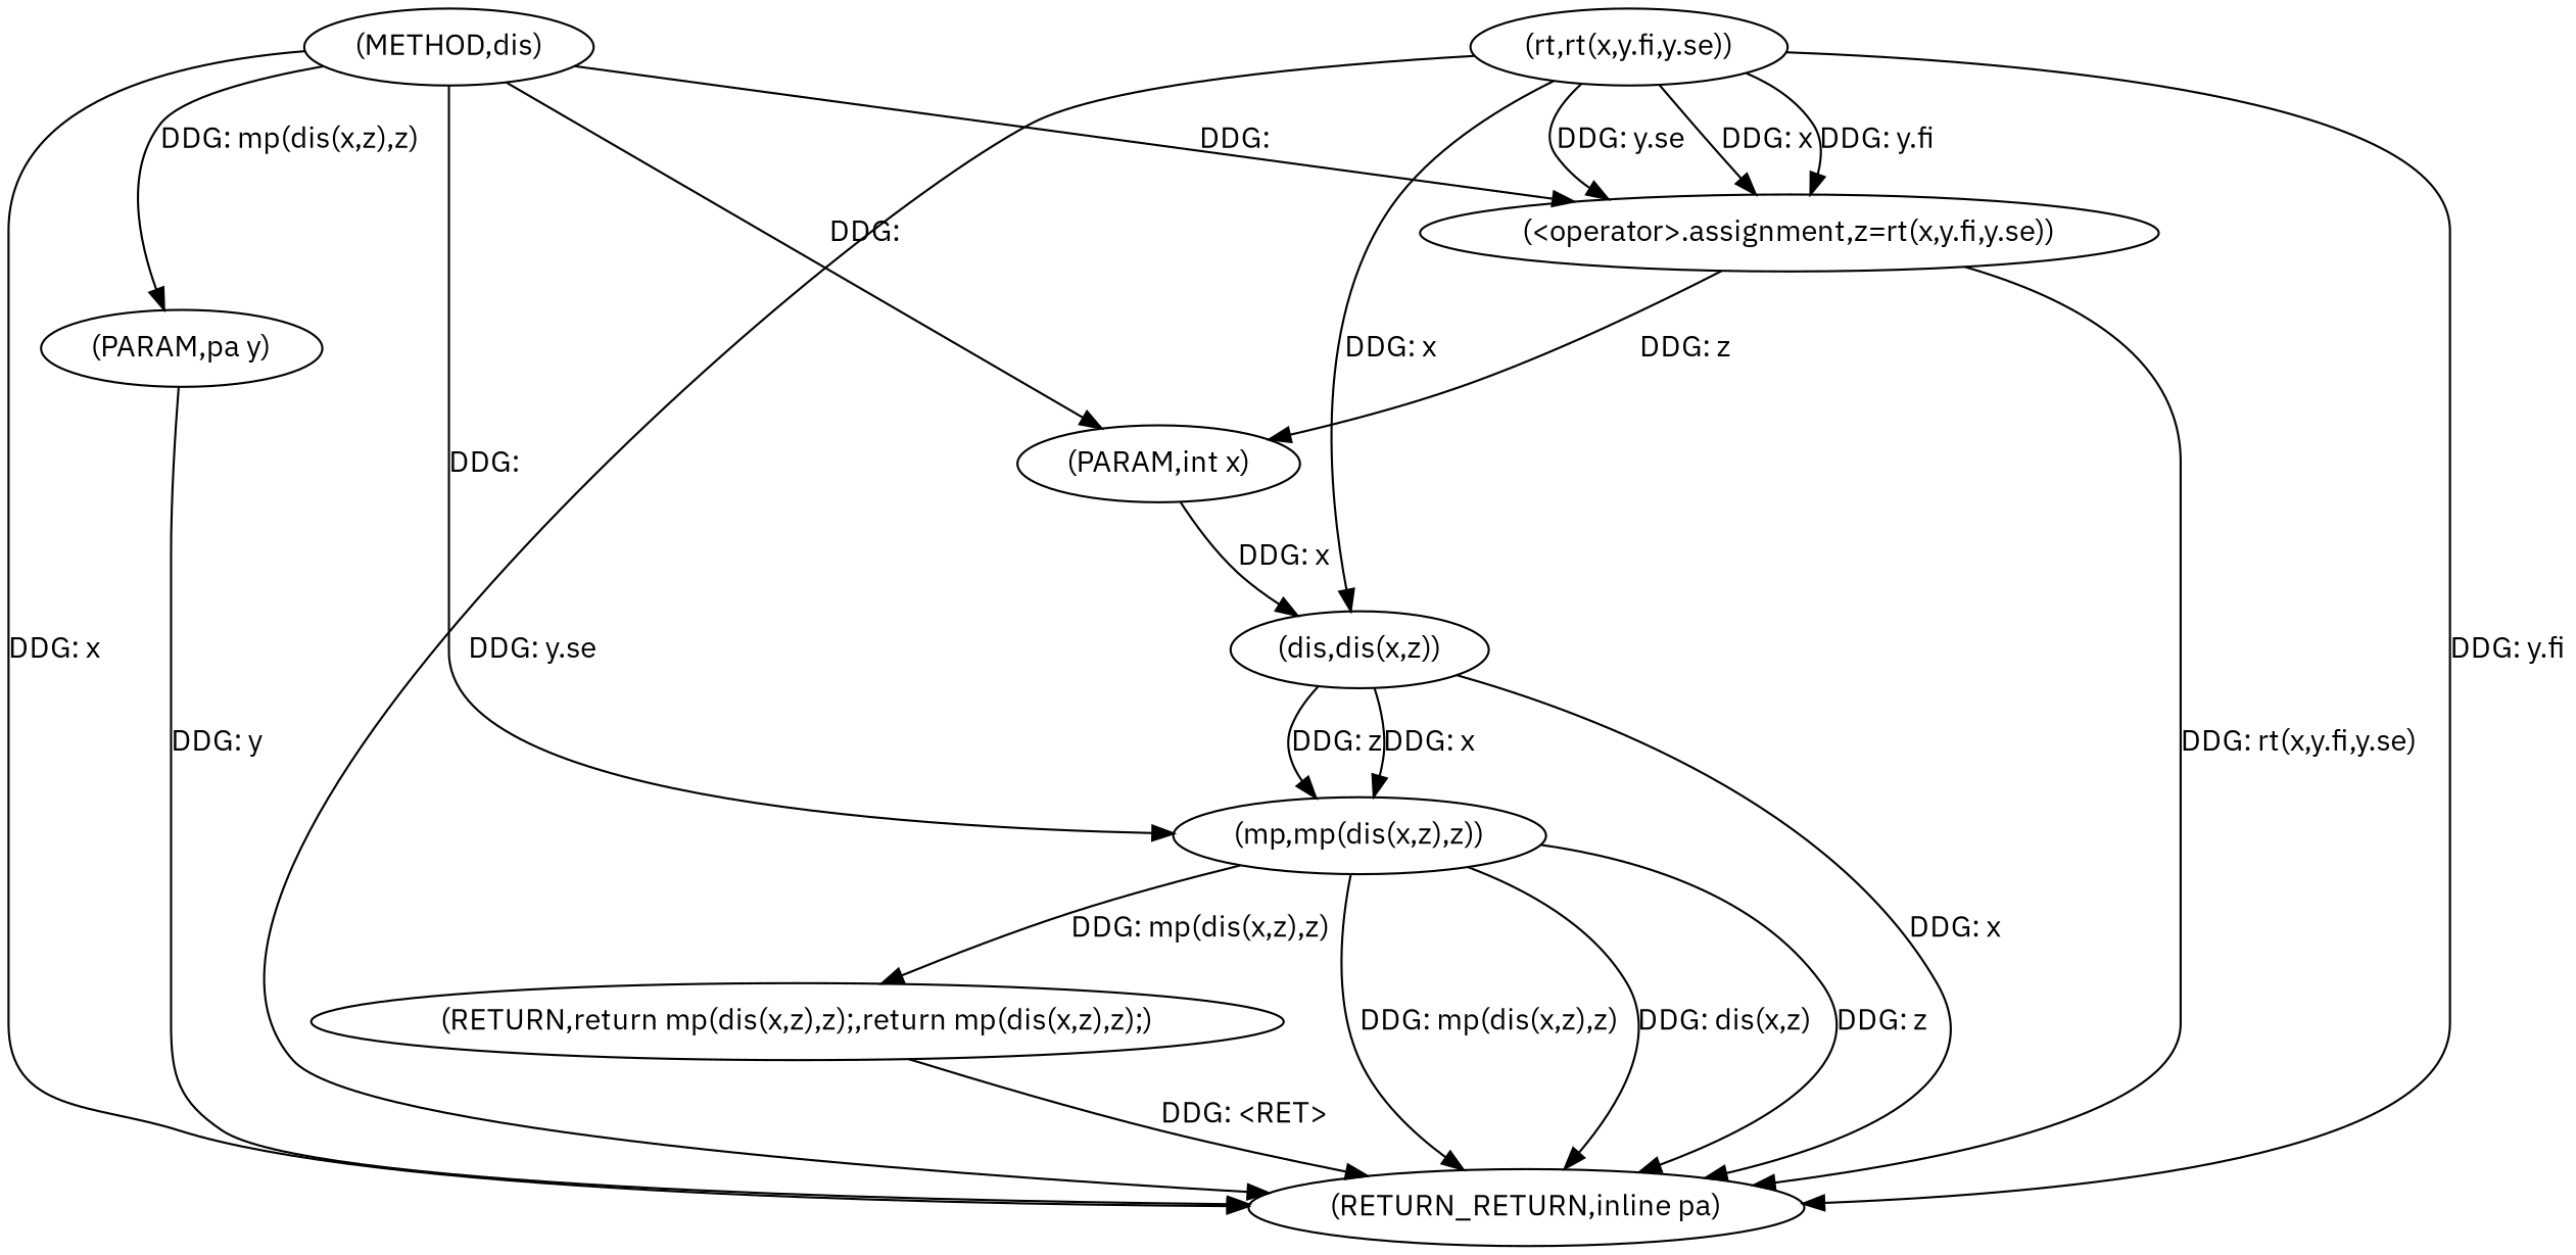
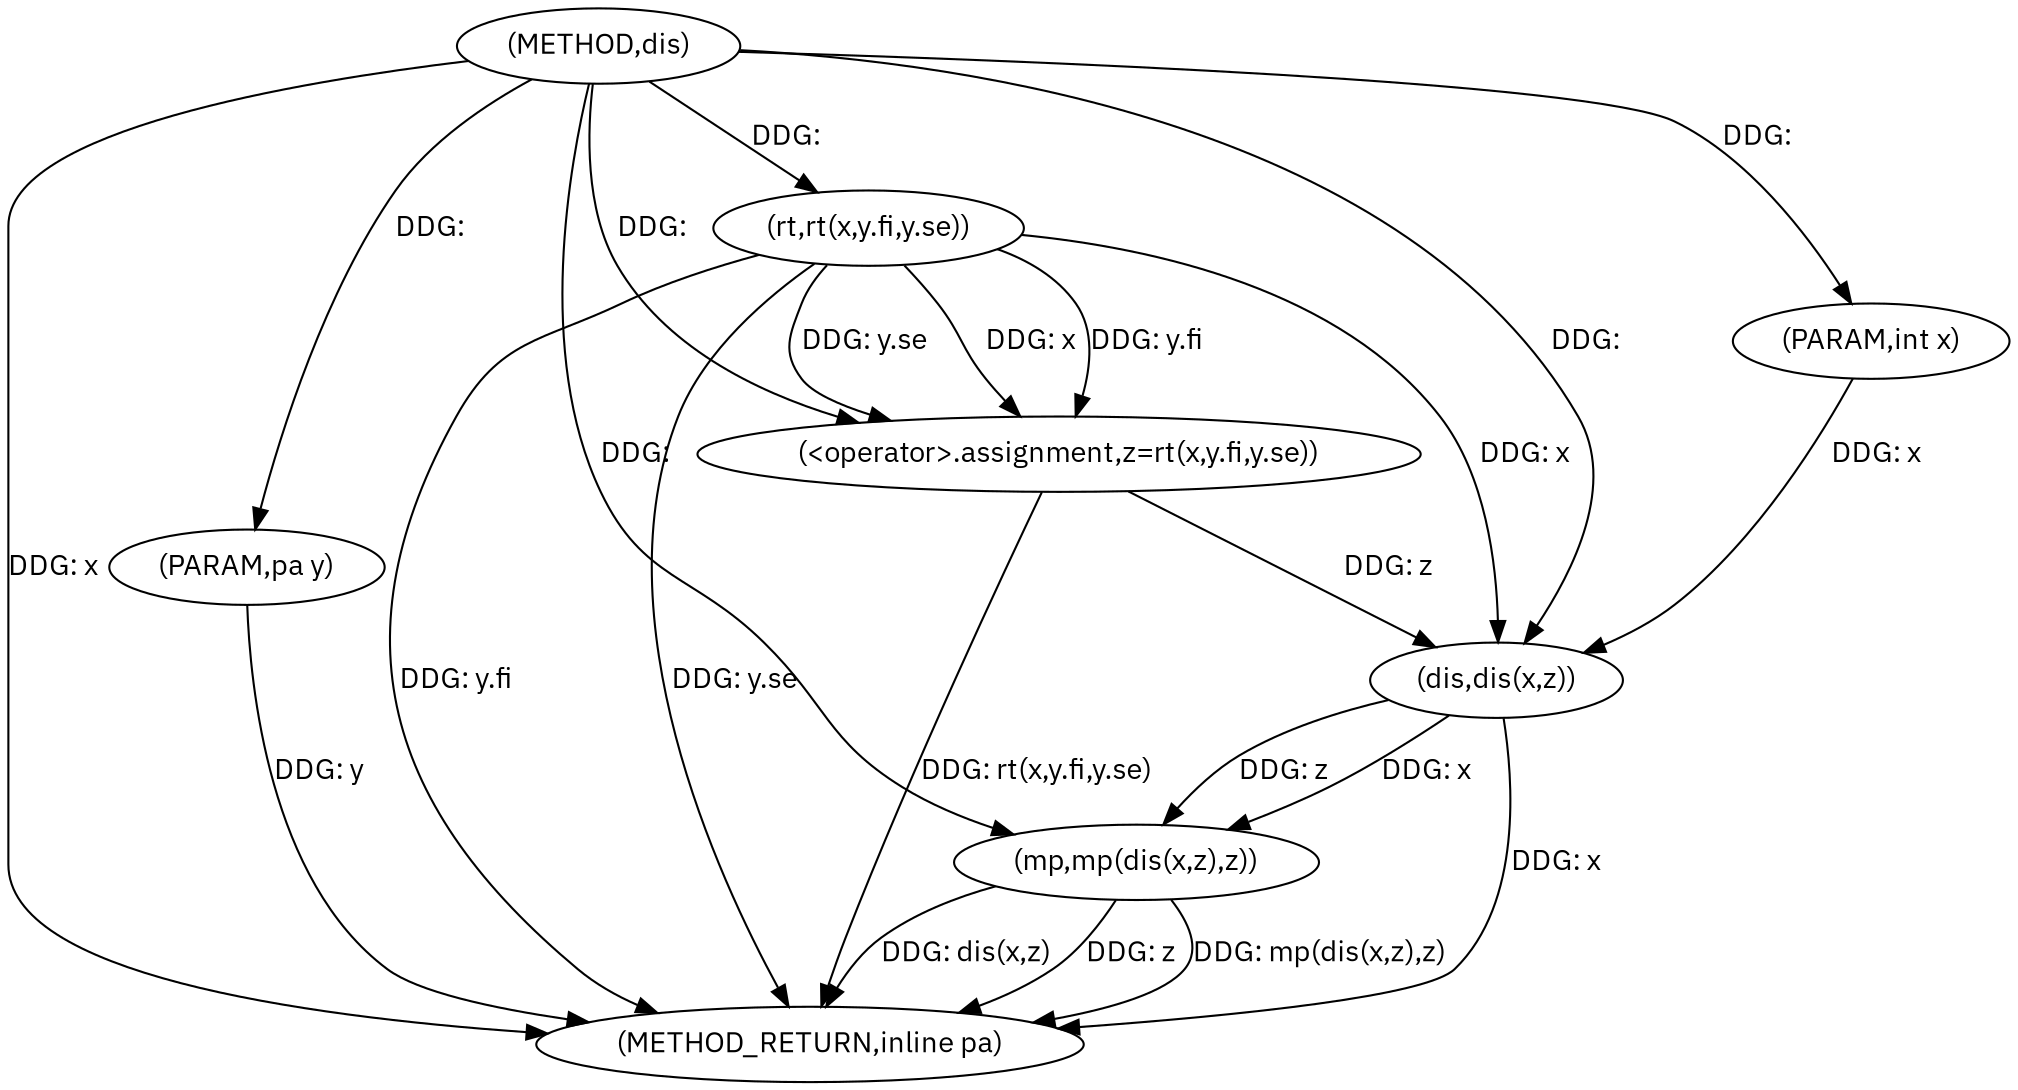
  digraph {
    fontname="IBM Plex Sans"
    node [fontname="IBM Plex Sans"]
    edge [fontname="IBM Plex Sans"]
    n1 [label="(METHOD,dis)"]
    n2 [label="(PARAM,int x)"]
    n3 [label="(PARAM,pa y)"]
    n4 [label="(<operator>.assignment,z=rt(x,y.fi,y.se))"]
    n5 [label="(mp,mp(dis(x,z),z))"]
    n6 [label="(rt,rt(x,y.fi,y.se))"]
    n7 [label="(dis,dis(x,z))"]
-   n8 [label="(RETURN_RETURN,inline pa)"]
-   n9 [label="(RETURN,return mp(dis(x,z),z);,return mp(dis(x,z),z);)"]
+   n8 [label="(METHOD_RETURN,inline pa)"]
    n1 -> n2 [label="DDG: "]
-   n1 -> n3 [label="DDG: mp(dis(x,z),z)"]
+   n1 -> n3 [label="DDG: "]
    n1 -> n4 [label="DDG: "]
    n1 -> n5 [label="DDG: "]
+   n1 -> n6 [label="DDG: "]
+   n1 -> n7 [label="DDG: "]
    n1 -> n8 [label="DDG: x"]
    n2 -> n7 [label="DDG: x"]
    n3 -> n8 [label="DDG: y"]
-   n4 -> n2 [label="DDG: z"]
+   n4 -> n7 [label="DDG: z"]
    n4 -> n8 [label="DDG: rt(x,y.fi,y.se)"]
    n5 -> n8 [label="DDG: dis(x,z)"]
    n5 -> n8 [label="DDG: z"]
    n5 -> n8 [label="DDG: mp(dis(x,z),z)"]
-   n5 -> n9 [label="DDG: mp(dis(x,z),z)"]
    n6 -> n4 [label="DDG: x"]
    n6 -> n4 [label="DDG: y.fi"]
    n6 -> n4 [label="DDG: y.se"]
    n6 -> n7 [label="DDG: x"]
    n6 -> n8 [label="DDG: y.fi"]
    n6 -> n8 [label="DDG: y.se"]
    n7 -> n5 [label="DDG: z"]
    n7 -> n5 [label="DDG: x"]
    n7 -> n8 [label="DDG: x"]
-   n9 -> n8 [label="DDG: <RET>"]
  }
